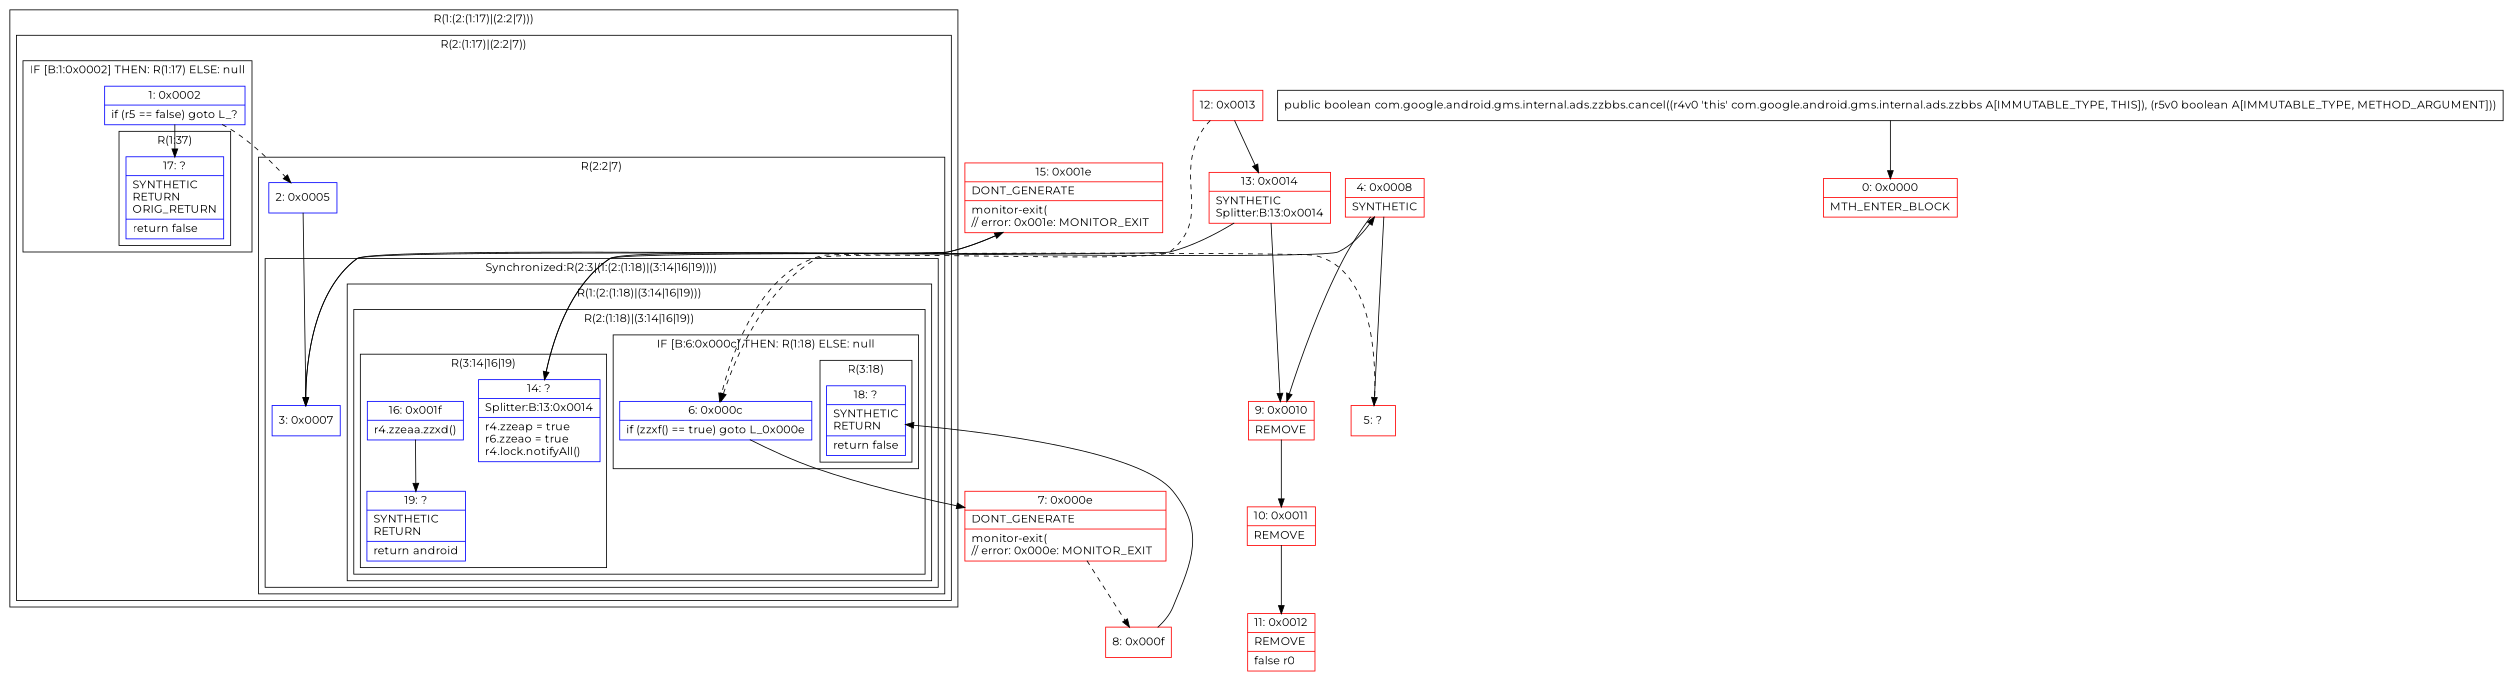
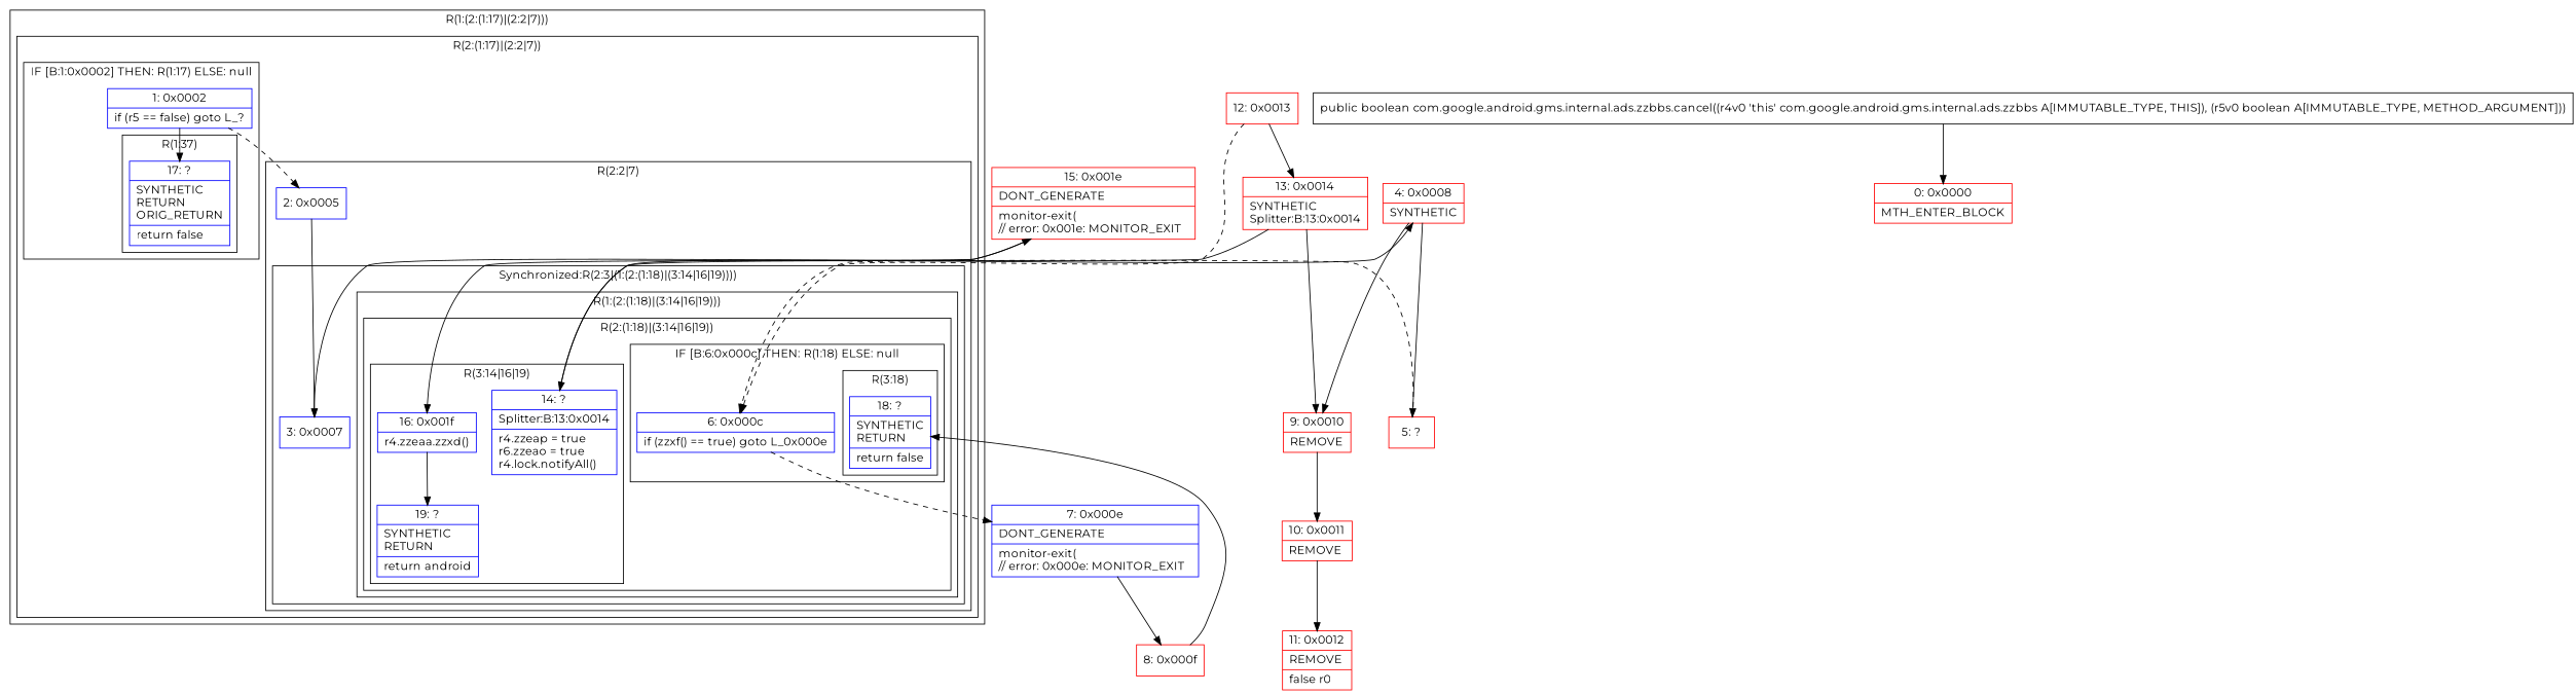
  digraph {
    fontname=Montserrat
    node [color=red fontname=Montserrat shape=record]
    edge [fontname=Montserrat]
    n1 [color=blue label="{17\:\ ?|SYNTHETIC\lRETURN\lORIG_RETURN\l|return false\l}"]
    n2 [color=blue label="{1\:\ 0x0002|if (r5 == false) goto L_?\l}"]
    n3 [color=blue label="{18\:\ ?|SYNTHETIC\lRETURN\l|return false\l}"]
    n4 [color=blue label="{6\:\ 0x000c|if (zzxf() == true) goto L_0x000e\l}"]
    n5 [color=blue label="{14\:\ ?|Splitter:B:13:0x0014\l|r4.zzeap = true\lr6.zzeao = true\lr4.lock.notifyAll()\l}"]
    n6 [color=blue label="{16\:\ 0x001f|r4.zzeaa.zzxd()\l}"]
    n7 [color=blue label="{19\:\ ?|SYNTHETIC\lRETURN\l|return android\l}"]
    n8 [color=blue label="{3\:\ 0x0007}"]
    n9 [color=blue label="{2\:\ 0x0005}"]
-   n10 [label="{7\:\ 0x000e|DONT_GENERATE\l|monitor\-exit(\l\/\/ error: 0x000e: MONITOR_EXIT  \l}"]
+   n10 [color=blue label="{7\:\ 0x000e|DONT_GENERATE\l|monitor\-exit(\l\/\/ error: 0x000e: MONITOR_EXIT  \l}"]
    n11 [label="{15\:\ 0x001e|DONT_GENERATE\l|monitor\-exit(\l\/\/ error: 0x001e: MONITOR_EXIT  \l}"]
    n12 [label="{4\:\ 0x0008|SYNTHETIC\l}"]
    n13 [label="{5\:\ ?}"]
    n14 [label="{9\:\ 0x0010|REMOVE\l}"]
    n15 [label="{8\:\ 0x000f}"]
    n16 [label="{12\:\ 0x0013}"]
    n17 [label="{13\:\ 0x0014|SYNTHETIC\lSplitter:B:13:0x0014\l}"]
    n18 [label="{0\:\ 0x0000|MTH_ENTER_BLOCK\l}"]
    n19 [label="{10\:\ 0x0011|REMOVE\l}"]
    n20 [label="{11\:\ 0x0012|REMOVE\l|false r0\l}"]
    n21 [label="{public boolean com.google.android.gms.internal.ads.zzbbs.cancel((r4v0 'this' com.google.android.gms.internal.ads.zzbbs A[IMMUTABLE_TYPE, THIS]), (r5v0 boolean A[IMMUTABLE_TYPE, METHOD_ARGUMENT])) }" color=""]
    subgraph cluster_1 {
      label="R(1:(2:(1:17)|(2:2|7)))"
      subgraph cluster_2 {
        label="R(2:(1:17)|(2:2|7))"
        subgraph cluster_3 {
          label="IF [B:1:0x0002] THEN: R(1:17) ELSE: null"
          n2
          subgraph cluster_4 {
            label="R(1:37)"
            n1
          }
        }
        subgraph cluster_5 {
          label="R(2:2|7)"
          n9
          subgraph cluster_6 {
            label="Synchronized:R(2:3|(1:(2:(1:18)|(3:14|16|19))))"
            n8
            subgraph cluster_7 {
              label="R(1:(2:(1:18)|(3:14|16|19)))"
              subgraph cluster_8 {
                label="R(2:(1:18)|(3:14|16|19))"
                subgraph cluster_9 {
                  label="IF [B:6:0x000c] THEN: R(1:18) ELSE: null"
                  n4
                  subgraph cluster_10 {
                    label="R(3:18)"
                    n3
                  }
                }
                subgraph cluster_11 {
                  label="R(3:14|16|19)"
                  n5
                  n6
                  n7
                }
              }
            }
          }
        }
      }
    }
    n2 -> n1
    n2 -> n9 [style=dashed]
-   n4 -> n10
+   n4 -> n10 [style=dashed]
    n5 -> n11
    n6 -> n7
    n8 -> n12
    n9 -> n8
-   n10 -> n15 [style=dashed]
-   n11 -> n8
+   n10 -> n15
+   n11 -> n6
    n12 -> n13
    n12 -> n14
    n13 -> n4 [style=dashed]
    n14 -> n19
    n15 -> n3
    n16 -> n4 [style=dashed]
    n16 -> n17
    n17 -> n5
    n17 -> n14
    n19 -> n20
    n21 -> n18
  }
